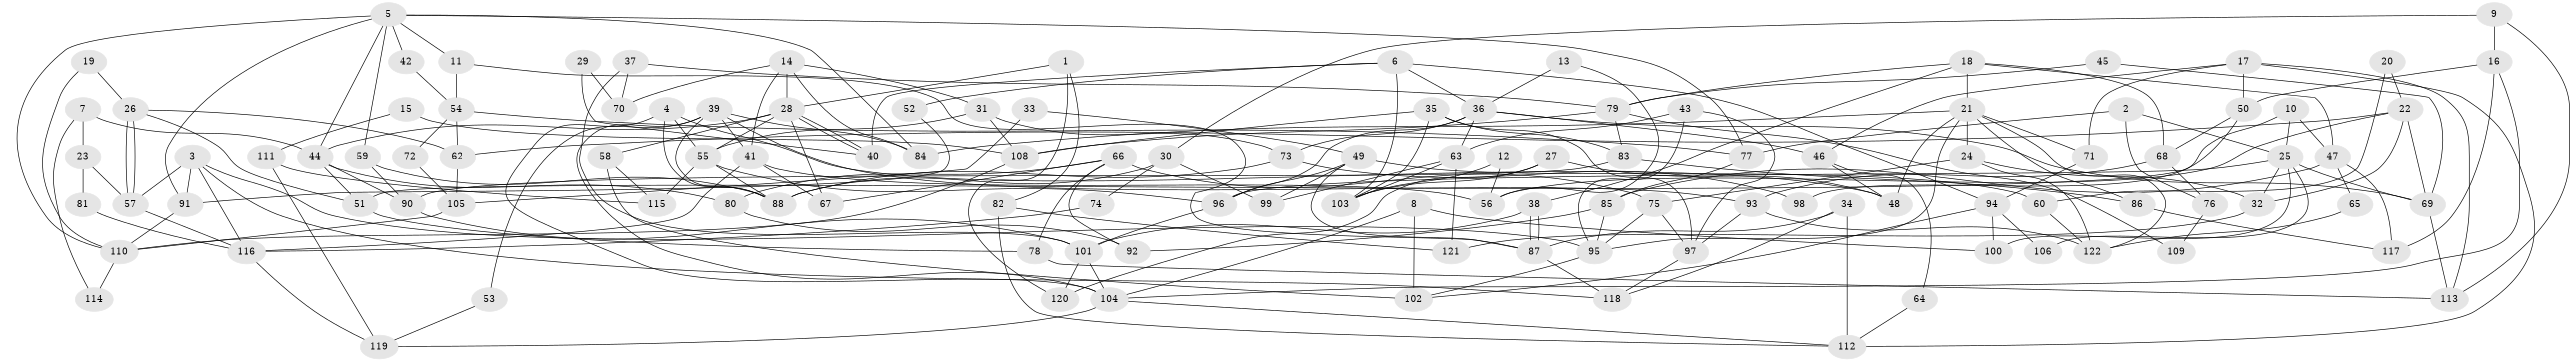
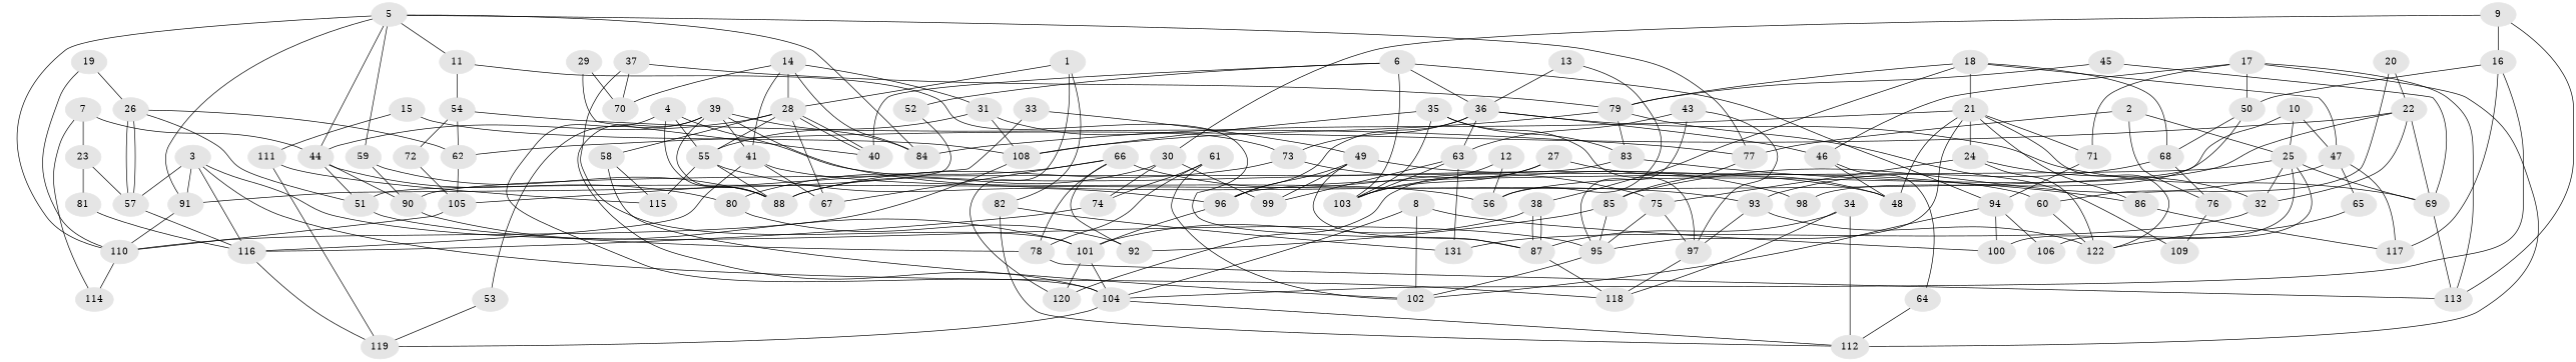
  graph {
    fontname="DejaVu Serif"
    node [color=gray90 fontname="DejaVu Serif" style=filled]
    edge [fontname="DejaVu Serif"]
    1
    28
    82
    120
    55
    44
    40
    58
    67
    112
-   121
+   121 [label=131]
    2
    25
    76
    77
    100
    32
    69
    96
    106
    109
    85
    3
    57
    91
    95
    116
    118
    110
    102
    119
    4
    48
    88
    104
    115
    5
    11
-   42
    59
    84
    54
    87
    51
    80
    90
    114
    6
    36
    52
    94
    103
    46
    73
    63
    7
    23
    81
    8
    9
    16
    30
    113
    50
    117
    74
    99
    10
    47
    65
    78
    62
    72
    12
    56
    13
    14
    31
    41
    70
    108
    15
    111
    68
    98
    17
    71
    64
    18
    21
    38
    79
    24
    86
    122
    101
    93
    83
    19
    26
    20
    22
    60
    75
    105
    97
    27
    29
    33
    49
    34
    35
    37
    39
    53
    43
    92
    45
+   61
    66
    1 -- 28
    1 -- 82
    1 -- 120
    28 -- 55
    28 -- 44
    28 -- 40
    28 -- 40
    28 -- 58
    28 -- 67
    82 -- 112
    82 -- 121
    55 -- 96
    55 -- 88
    55 -- 115
    44 -- 51
    44 -- 80
    44 -- 90
    58 -- 102
    58 -- 115
    2 -- 25
    2 -- 76
    2 -- 77
    25 -- 100
    25 -- 32
    25 -- 69
    25 -- 96
    25 -- 106
    76 -- 109
    77 -- 85
    32 -- 121
    69 -- 113
    96 -- 101
    85 -- 95
    85 -- 92
    3 -- 57
    3 -- 91
    3 -- 95
    3 -- 116
    3 -- 118
    57 -- 116
    91 -- 110
    95 -- 102
    116 -- 119
    110 -- 114
    4 -- 55
    4 -- 48
    4 -- 88
    4 -- 104
    104 -- 112
    104 -- 119
    5 -- 44
    5 -- 77
    5 -- 91
    5 -- 110
    5 -- 11
-   5 -- 42
    5 -- 59
    5 -- 84
    11 -- 54
    11 -- 87
-   42 -- 54
    59 -- 88
    59 -- 90
    54 -- 77
    54 -- 62
    54 -- 72
    87 -- 118
    51 -- 78
    80 -- 92
    90 -- 101
    6 -- 40
    6 -- 36
    6 -- 52
    6 -- 94
    6 -- 103
    36 -- 69
    36 -- 96
    36 -- 46
    36 -- 73
    36 -- 63
    52 -- 91
    94 -- 100
    94 -- 106
    94 -- 102
    46 -- 48
    46 -- 64
    73 -- 88
    73 -- 98
    63 -- 121
    63 -- 103
    63 -- 99
    7 -- 44
    7 -- 114
    7 -- 23
    23 -- 57
    23 -- 81
    81 -- 116
    8 -- 100
    8 -- 102
    8 -- 104
    9 -- 16
    9 -- 30
    9 -- 113
    16 -- 104
    16 -- 50
    16 -- 117
    30 -- 88
    30 -- 74
    30 -- 99
    50 -- 68
    50 -- 98
    74 -- 116
    10 -- 25
    10 -- 51
    10 -- 47
    47 -- 85
    47 -- 117
    47 -- 65
    65 -- 122
    78 -- 113
    62 -- 105
    72 -- 105
    12 -- 103
    12 -- 56
    13 -- 36
    13 -- 56
    14 -- 28
    14 -- 84
    14 -- 31
    14 -- 41
    14 -- 70
    31 -- 55
    31 -- 73
    31 -- 108
    41 -- 67
    41 -- 116
    41 -- 56
    108 -- 110
    15 -- 108
    15 -- 111
    111 -- 119
    111 -- 115
    68 -- 76
    68 -- 93
    17 -- 112
    17 -- 46
    17 -- 113
    17 -- 50
    17 -- 71
    71 -- 94
    64 -- 112
    18 -- 47
    18 -- 68
    18 -- 21
    18 -- 38
    18 -- 79
    21 -- 95
    21 -- 48
    21 -- 84
    21 -- 71
    21 -- 24
    21 -- 86
    21 -- 122
    38 -- 87
    38 -- 87
    38 -- 101
    79 -- 109
    79 -- 108
    79 -- 83
    24 -- 32
    24 -- 122
    24 -- 75
    86 -- 117
    101 -- 120
    101 -- 104
    93 -- 122
    93 -- 97
    83 -- 90
    83 -- 86
    19 -- 110
    19 -- 26
    26 -- 57
    26 -- 57
    26 -- 51
    26 -- 62
    20 -- 22
    20 -- 60
    22 -- 32
    22 -- 69
    22 -- 62
    22 -- 56
    60 -- 122
    75 -- 95
    75 -- 97
    105 -- 110
    97 -- 118
    27 -- 120
    27 -- 48
    27 -- 103
    29 -- 40
    29 -- 70
    33 -- 105
    33 -- 49
    49 -- 96
    49 -- 87
    49 -- 99
    49 -- 60
    34 -- 112
    34 -- 118
    34 -- 87
    35 -- 103
    35 -- 108
    35 -- 83
    35 -- 97
    37 -- 70
    37 -- 79
    37 -- 101
    39 -- 88
    39 -- 104
    39 -- 84
    39 -- 41
    39 -- 93
    39 -- 53
    53 -- 119
    43 -- 95
    43 -- 63
    43 -- 97
    45 -- 69
    45 -- 79
+   61 -- 102
+   61 -- 74
+   61 -- 78
    66 -- 67
    66 -- 80
    66 -- 78
    66 -- 75
    66 -- 92
  }
